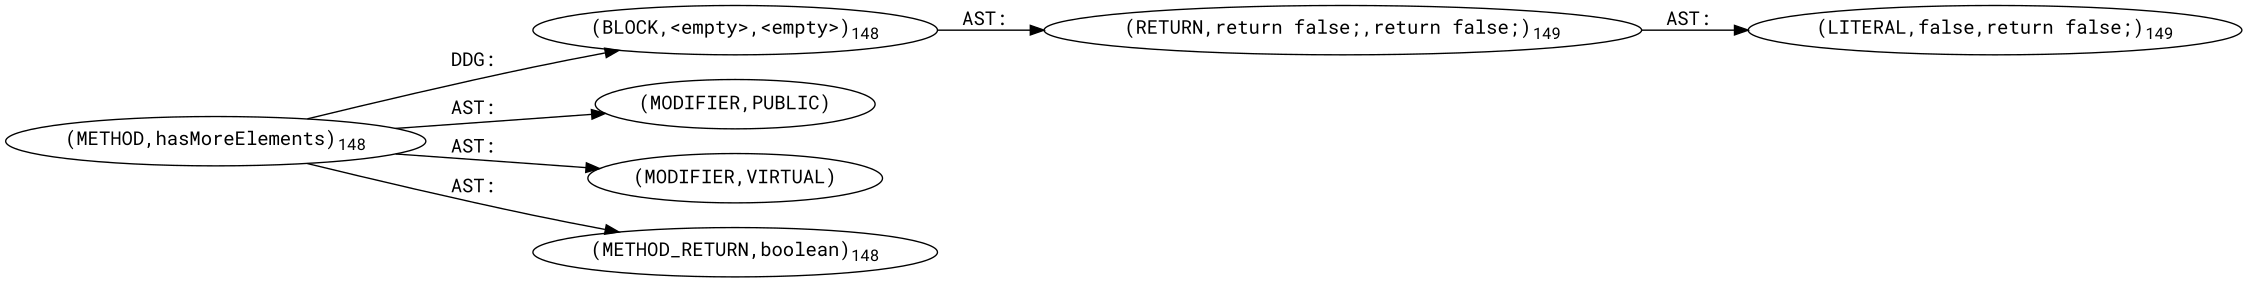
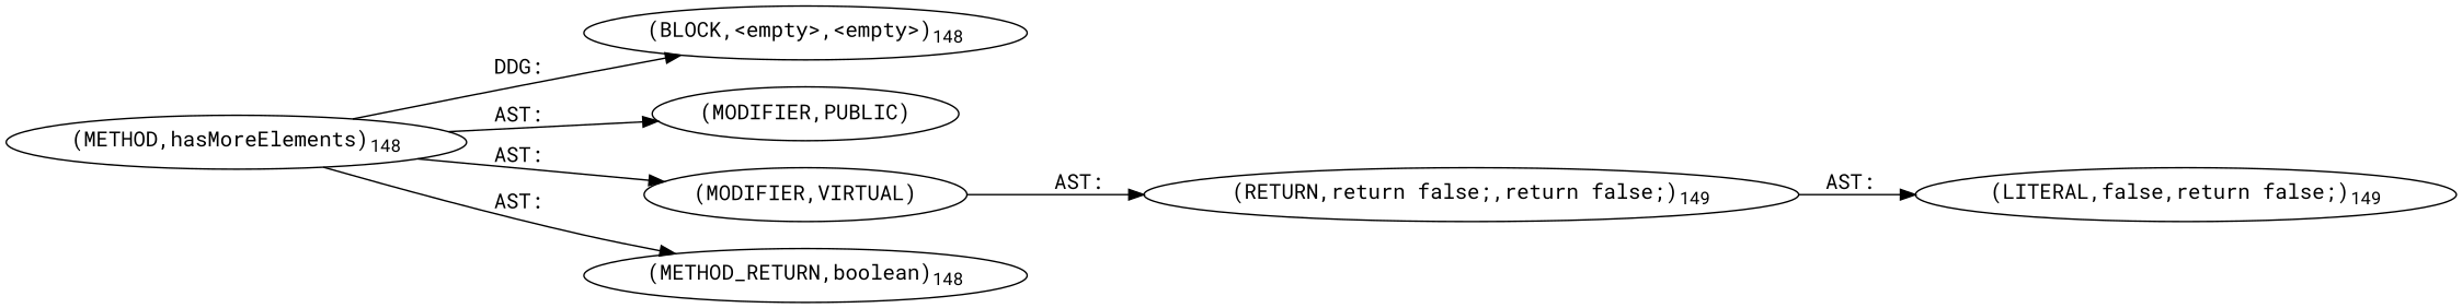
  digraph {
    fontname="Roboto Mono"
    rankdir=LR
    node [fontname="Roboto Mono"]
    edge [fontname="Roboto Mono"]
    n1 [label=<(METHOD,hasMoreElements)<SUB>148</SUB>>]
    n2 [label=<(BLOCK,&lt;empty&gt;,&lt;empty&gt;)<SUB>148</SUB>>]
    n3 [label=<(MODIFIER,PUBLIC)>]
    n4 [label=<(MODIFIER,VIRTUAL)>]
    n5 [label=<(METHOD_RETURN,boolean)<SUB>148</SUB>>]
    n6 [label=<(RETURN,return false;,return false;)<SUB>149</SUB>>]
    n7 [label=<(LITERAL,false,return false;)<SUB>149</SUB>>]
    n1 -> n2 [label="DDG: "]
    n1 -> n3 [label="AST: "]
    n1 -> n4 [label="AST: "]
    n1 -> n5 [label="AST: "]
-   n2 -> n6 [label="AST: "]
+   n4 -> n6 [label="AST: "]
    n6 -> n7 [label="AST: "]
  }
